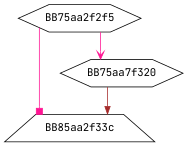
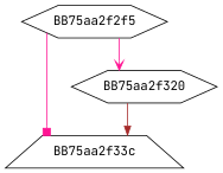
  digraph {
    fontname="JetBrains Mono"
    splines=ortho
    node [fontname="JetBrains Mono" shape=hexagon]
    edge [color=deeppink fontname="JetBrains Mono"]
    n1 [label=BB75aa2f2f5]
-   BB75aa2f33c [shape=trapezium label=BB85aa2f33c]
-   BB75aa2f320 [label=BB75aa7f320]
+   BB75aa2f33c [shape=trapezium]
+   BB75aa2f320
    n1 -> BB75aa2f33c [arrowhead=box]
    n1 -> BB75aa2f320 [arrowhead=vee]
    BB75aa2f320 -> BB75aa2f33c [arrowhead=normal color=brown]
  }
